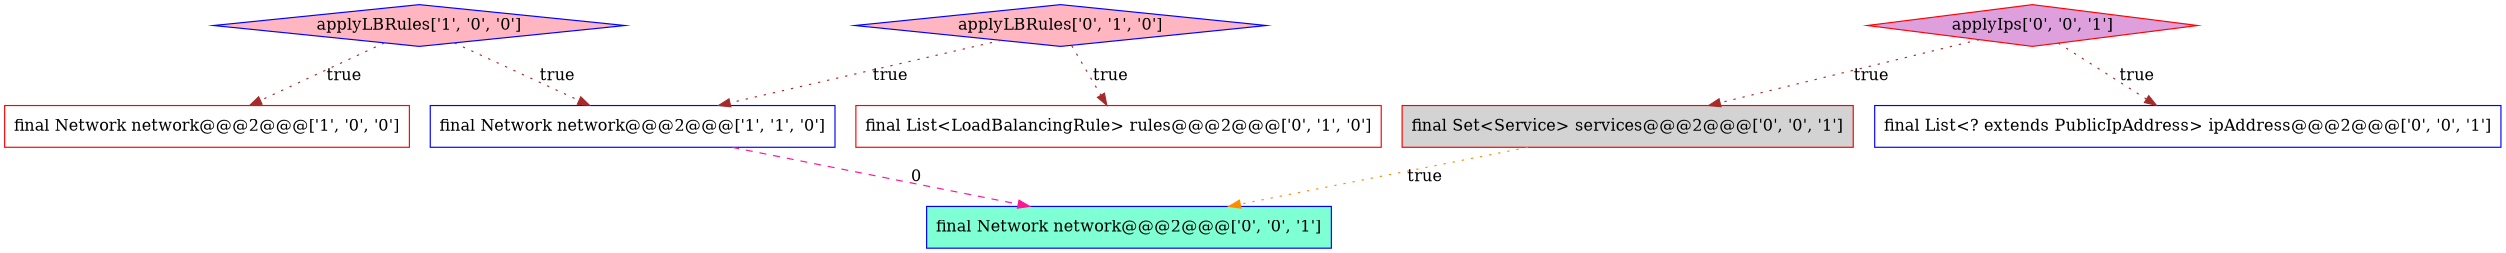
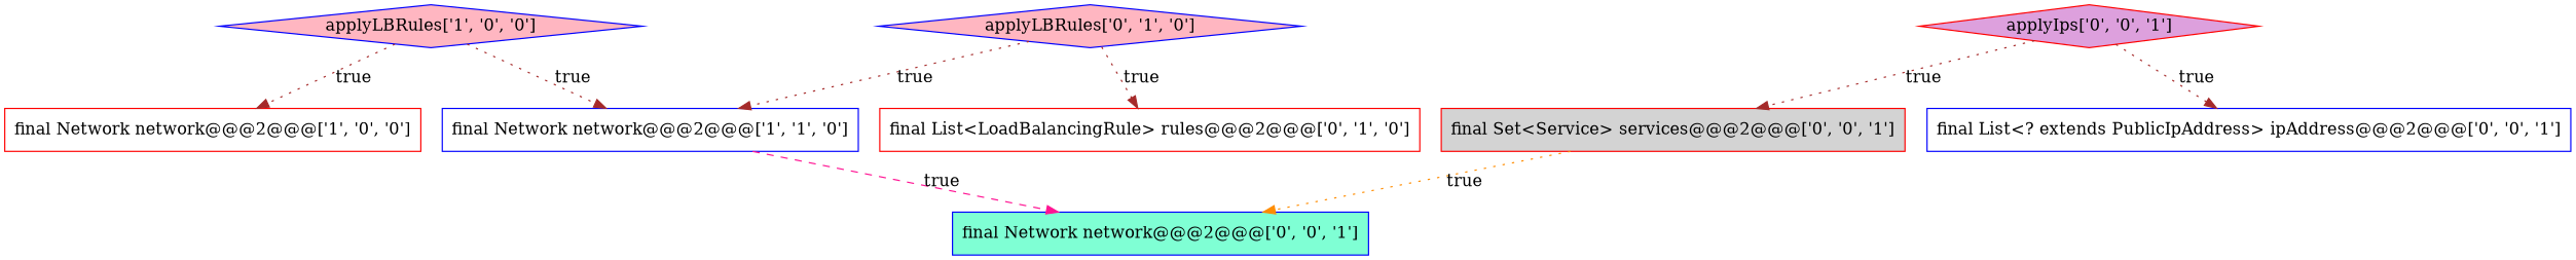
  digraph {
    node [color=blue fillcolor=white shape=box style=filled]
    edge [color=brown style=dotted]
    n1 [fillcolor=lightpink label="applyLBRules['1', '0', '0']" shape=diamond]
    n2 [color=red label="final Network network@@@2@@@['1', '0', '0']"]
    n3 [label="final Network network@@@2@@@['1', '1', '0']"]
    n4 [fillcolor=aquamarine label="final Network network@@@2@@@['0', '0', '1']"]
    n5 [color=red fillcolor=plum label="applyIps['0', '0', '1']" shape=diamond]
    n6 [label="final List<? extends PublicIpAddress> ipAddress@@@2@@@['0', '0', '1']"]
    n7 [color=red fillcolor=lightgrey label="final Set<Service> services@@@2@@@['0', '0', '1']"]
    n8 [color=red label="final List<LoadBalancingRule> rules@@@2@@@['0', '1', '0']"]
    n9 [fillcolor=lightpink label="applyLBRules['0', '1', '0']" shape=diamond]
    n1 -> n2 [label=true]
    n1 -> n3 [label=true]
-   n3 -> n4 [color=deeppink label=0 style=dashed]
+   n3 -> n4 [color=deeppink label=true style=dashed]
    n5 -> n6 [label=true]
    n5 -> n7 [label=true]
    n7 -> n4 [color=darkorange label=true]
    n9 -> n3 [label=true]
    n9 -> n8 [label=true]
  }
